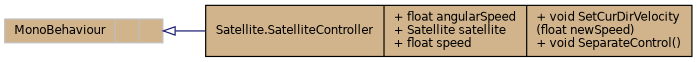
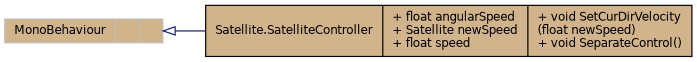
  digraph {
    rankdir=LR
    node [fillcolor=tan fontname=Helvetica fontsize=10 shape=record style=filled]
-   n1 [color=black fontcolor=black height=0.2 label="{Satellite.SatelliteController\n|+ float angularSpeed\l+ Satellite satellite\l+ float speed\l|+ void SetCurDirVelocity\l(float newSpeed)\l+ void SeparateControl()\l}" width=0.4]
+   n1 [color=black fontcolor=black height=0.2 label="{Satellite.SatelliteController\n|+ float angularSpeed\l+ Satellite newSpeed\l+ float speed\l|+ void SetCurDirVelocity\l(float newSpeed)\l+ void SeparateControl()\l}" width=0.4]
    n2 [color=grey75 height=0.2 label="{MonoBehaviour\n||}" width=0.4]
    n2 -> n1 [arrowtail=onormal color=midnightblue dir=back fontname=Helvetica fontsize=10 labelfontname=Helvetica labelfontsize=10 style=solid]
  }
